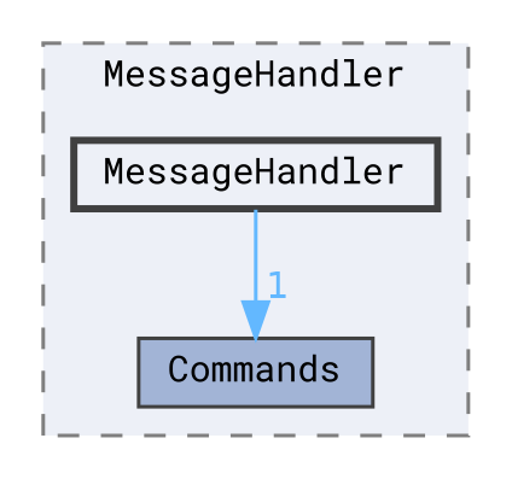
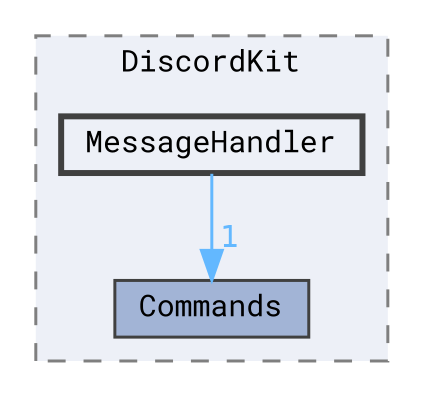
  digraph {
    compound=true
    fontname="Roboto Mono"
    node [color=grey25 fontname="Roboto Mono" fontsize=10 shape=box]
    n1 [fillcolor="#a2b4d6" height=0.2 label=Commands style=filled width=0.4]
    n2 [fillcolor="#edf0f7" height=0.2 label=MessageHandler style="filled,bold" width=0.4]
    subgraph cluster_1 {
      bgcolor="#edf0f7"
      fontsize=10
-     label=MessageHandler
+     label=DiscordKit
      pencolor=grey50
      style="filled,dashed"
      n1
      n2
    }
    n2 -> n1 [color=steelblue1 fontcolor=steelblue1 fontname="Roboto Mono" fontsize=10 headlabel=1 labeldistance=1.5 labelfontname=Helvetica labelfontsize=10]
  }
